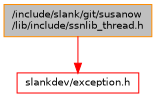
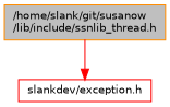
  digraph {
    node [fontname=Helvetica fontsize=10 shape=record style=filled]
-   n1 [color=darkorange fillcolor=grey75 fontcolor=black height=0.2 label="/include/slank/git/susanow\l/lib/include/ssnlib_thread.h" width=0.4]
+   n1 [color=darkorange fillcolor=grey75 fontcolor=black height=0.2 label="/home/slank/git/susanow\l/lib/include/ssnlib_thread.h" width=0.4]
    n2 [color=red fillcolor=white height=0.2 label="slankdev/exception.h" width=0.4]
    n1 -> n2 [color=red fontname=Helvetica fontsize=10 labelfontname=Helvetica labelfontsize=10 style=solid]
  }
